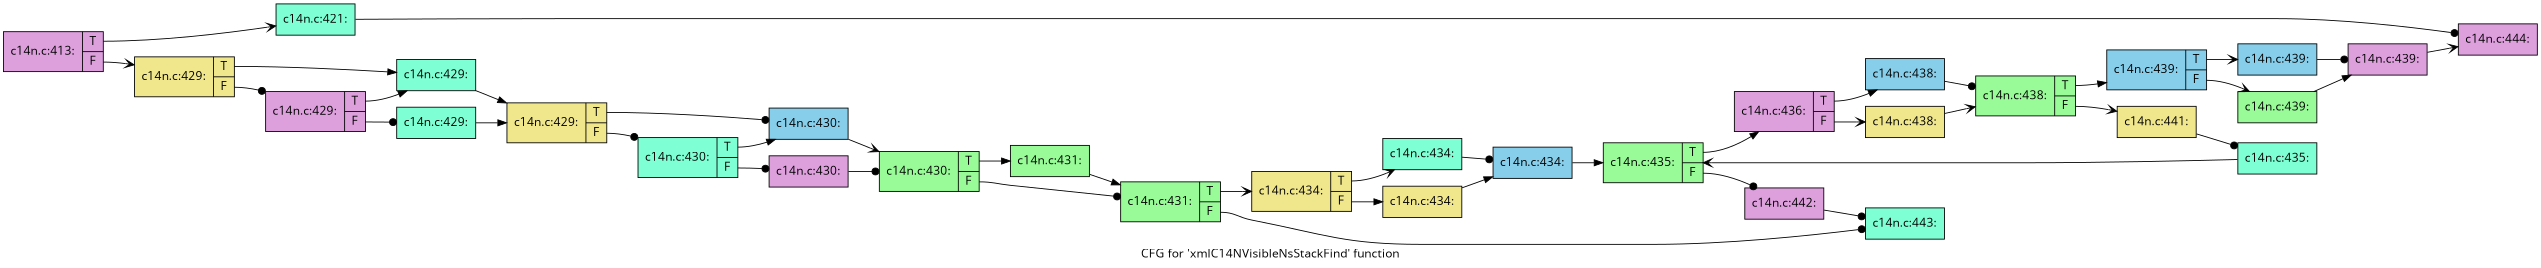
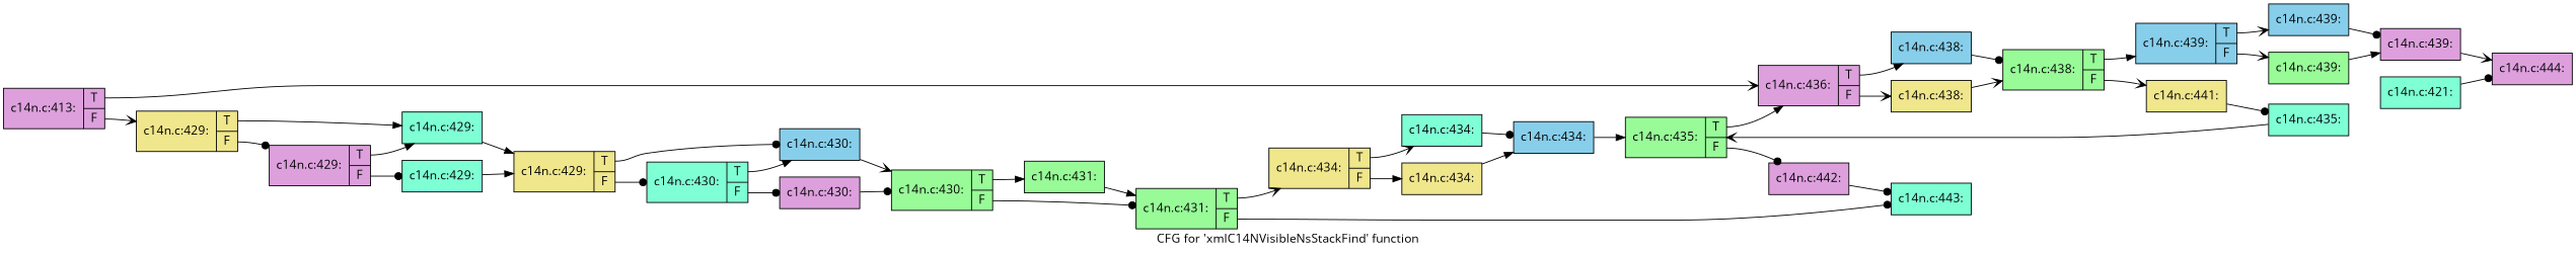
  digraph {
    fontname="Open Sans"
    label="CFG for 'xmlC14NVisibleNsStackFind' function"
    rankdir=LR
    node [fillcolor=plum fontname="Open Sans" shape=record style=filled]
    edge [arrowhead=dot fontname="Open Sans"]
    n1 [label="{c14n.c:413:|{<s0>T|<s1>F}}"]
    n2 [fillcolor=aquamarine label="{c14n.c:421:}"]
    n3 [fillcolor=khaki label="{c14n.c:429:|{<s0>T|<s1>F}}"]
    n4 [label="{c14n.c:444:}"]
    n5 [fillcolor=aquamarine label="{c14n.c:429:}"]
    n6 [label="{c14n.c:429:|{<s0>T|<s1>F}}"]
    n7 [fillcolor=khaki label="{c14n.c:429:|{<s0>T|<s1>F}}"]
    n8 [fillcolor=aquamarine label="{c14n.c:429:}"]
    n9 [fillcolor=skyblue label="{c14n.c:430:}"]
    n10 [fillcolor=aquamarine label="{c14n.c:430:|{<s0>T|<s1>F}}"]
    n11 [fillcolor=palegreen label="{c14n.c:430:|{<s0>T|<s1>F}}"]
    n12 [label="{c14n.c:430:}"]
    n13 [fillcolor=palegreen label="{c14n.c:431:}"]
    n14 [fillcolor=palegreen label="{c14n.c:431:|{<s0>T|<s1>F}}"]
    n15 [fillcolor=khaki label="{c14n.c:434:|{<s0>T|<s1>F}}"]
    n16 [fillcolor=aquamarine label="{c14n.c:443:}"]
    n17 [fillcolor=aquamarine label="{c14n.c:434:}"]
    n18 [fillcolor=khaki label="{c14n.c:434:}"]
    n19 [fillcolor=skyblue label="{c14n.c:434:}"]
    n20 [fillcolor=palegreen label="{c14n.c:435:|{<s0>T|<s1>F}}"]
    n21 [label="{c14n.c:436:|{<s0>T|<s1>F}}"]
    n22 [label="{c14n.c:442:}"]
    n23 [fillcolor=skyblue label="{c14n.c:438:}"]
    n24 [fillcolor=khaki label="{c14n.c:438:}"]
    n25 [fillcolor=palegreen label="{c14n.c:438:|{<s0>T|<s1>F}}"]
    n26 [fillcolor=skyblue label="{c14n.c:439:|{<s0>T|<s1>F}}"]
    n27 [fillcolor=khaki label="{c14n.c:441:}"]
    n28 [fillcolor=skyblue label="{c14n.c:439:}"]
    n29 [fillcolor=palegreen label="{c14n.c:439:}"]
    n30 [fillcolor=aquamarine label="{c14n.c:435:}"]
    n31 [label="{c14n.c:439:}"]
-   n1 -> n2 [arrowhead=vee tailport=s0]
+   n1 -> n21 [arrowhead=vee tailport=s0]
    n1 -> n3 [arrowhead=vee tailport=s1]
    n2 -> n4
    n3 -> n5 [arrowhead=normal tailport=s0]
    n3 -> n6 [tailport=s1]
    n5 -> n7 [arrowhead=normal]
    n6 -> n5 [arrowhead=normal tailport=s0]
    n6 -> n8 [tailport=s1]
    n7 -> n9 [tailport=s0]
    n7 -> n10 [tailport=s1]
    n8 -> n7 [arrowhead=normal]
    n9 -> n11 [arrowhead=vee]
    n10 -> n9 [arrowhead=normal tailport=s0]
    n10 -> n12 [tailport=s1]
    n11 -> n13 [arrowhead=normal tailport=s0]
    n11 -> n14 [tailport=s1]
    n12 -> n11
    n13 -> n14 [arrowhead=normal]
    n14 -> n15 [arrowhead=vee tailport=s0]
    n14 -> n16 [tailport=s1]
    n15 -> n17 [arrowhead=vee tailport=s0]
    n15 -> n18 [arrowhead=normal tailport=s1]
    n17 -> n19
    n18 -> n19 [arrowhead=normal]
    n19 -> n20 [arrowhead=normal]
    n20 -> n21 [arrowhead=normal tailport=s0]
    n20 -> n22 [tailport=s1]
    n21 -> n23 [arrowhead=normal tailport=s0]
    n21 -> n24 [arrowhead=vee tailport=s1]
    n22 -> n16
    n23 -> n25
    n24 -> n25 [arrowhead=vee]
    n25 -> n26 [arrowhead=normal tailport=s0]
    n25 -> n27 [arrowhead=vee tailport=s1]
    n26 -> n28 [arrowhead=vee tailport=s0]
    n26 -> n29 [arrowhead=vee tailport=s1]
    n27 -> n30
    n28 -> n31
    n29 -> n31 [arrowhead=normal]
    n30 -> n20 [arrowhead=vee]
    n31 -> n4 [arrowhead=vee]
  }
